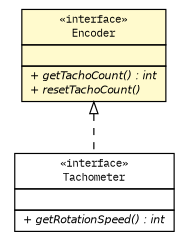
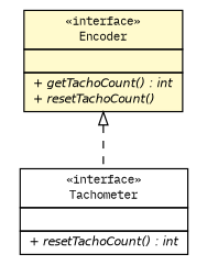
  digraph {
    nodesep=0.25
    ranksep=0.5
    fontname="IBM Plex Mono"
    node [fontcolor=black fontname="IBM Plex Mono" fontsize=9.0 shape=plaintext]
    n1 [label=<<table title="lejos.robotics.Encoder" border="0" cellborder="1" cellspacing="0" cellpadding="2" port="p" bgcolor="lemonChiffon" href="./Encoder.html"> 		<tr><td><table border="0" cellspacing="0" cellpadding="1"> <tr><td align="center" balign="center"> &#171;interface&#187; </td></tr> <tr><td align="center" balign="center"> Encoder </td></tr> 		</table></td></tr> 		<tr><td><table border="0" cellspacing="0" cellpadding="1"> <tr><td align="left" balign="left">  </td></tr> 		</table></td></tr> 		<tr><td><table border="0" cellspacing="0" cellpadding="1"> <tr><td align="left" balign="left"><font face="Helvetica-Oblique" point-size="9.0"> + getTachoCount() : int </font></td></tr> <tr><td align="left" balign="left"><font face="Helvetica-Oblique" point-size="9.0"> + resetTachoCount() </font></td></tr> 		</table></td></tr> 		</table>>]
-   n2 [label=<<table title="lejos.robotics.Tachometer" border="0" cellborder="1" cellspacing="0" cellpadding="2" port="p" href="./Tachometer.html"> 		<tr><td><table border="0" cellspacing="0" cellpadding="1"> <tr><td align="center" balign="center"> &#171;interface&#187; </td></tr> <tr><td align="center" balign="center"> Tachometer </td></tr> 		</table></td></tr> 		<tr><td><table border="0" cellspacing="0" cellpadding="1"> <tr><td align="left" balign="left">  </td></tr> 		</table></td></tr> 		<tr><td><table border="0" cellspacing="0" cellpadding="1"> <tr><td align="left" balign="left"><font face="Helvetica-Oblique" point-size="9.0"> + getRotationSpeed() : int </font></td></tr> 		</table></td></tr> 		</table>>]
+   n2 [label=<<table title="lejos.robotics.Tachometer" border="0" cellborder="1" cellspacing="0" cellpadding="2" port="p" href="./Tachometer.html"> 		<tr><td><table border="0" cellspacing="0" cellpadding="1"> <tr><td align="center" balign="center"> &#171;interface&#187; </td></tr> <tr><td align="center" balign="center"> Tachometer </td></tr> 		</table></td></tr> 		<tr><td><table border="0" cellspacing="0" cellpadding="1"> <tr><td align="left" balign="left">  </td></tr> 		</table></td></tr> 		<tr><td><table border="0" cellspacing="0" cellpadding="1"> <tr><td align="left" balign="left"><font face="Helvetica-Oblique" point-size="9.0"> + resetTachoCount() : int </font></td></tr> 		</table></td></tr> 		</table>>]
    n1 -> n2 [arrowtail=empty dir=back fontname="IBM Plex Mono" fontsize=10 headport=p labelfontname=Helvetica labelfontsize=10 style=dashed tailport=p]
  }
